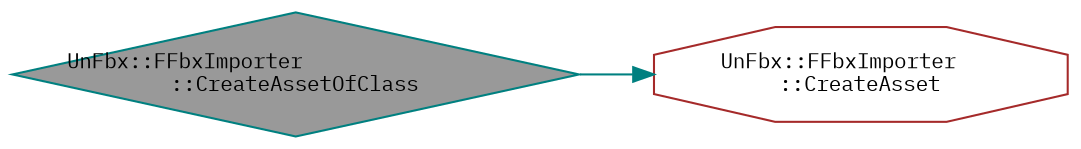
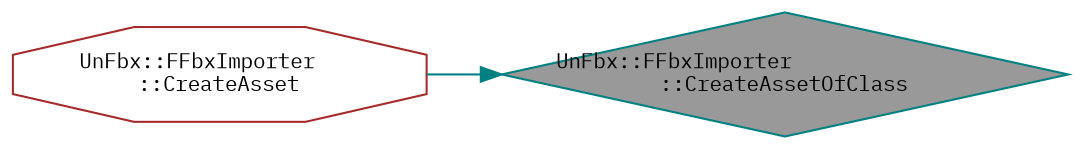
  digraph {
    rankdir=RL
    fontname="IBM Plex Mono"
    node [fontname="IBM Plex Mono" fontsize=10 style=filled]
    n1 [color=teal fillcolor=grey60 fontcolor=black height=0.2 label="UnFbx::FFbxImporter\l::CreateAssetOfClass" shape=diamond width=0.4]
    n2 [color=brown fillcolor=white height=0.2 label="UnFbx::FFbxImporter\l::CreateAsset" shape=octagon width=0.4]
-   n2 -> n1 [color=teal dir=back fontname="IBM Plex Mono" fontsize=10 labelfontname=Helvetica labelfontsize=10 style=solid]
+   n1 -> n2 [color=teal dir=back fontname="IBM Plex Mono" fontsize=10 labelfontname=Helvetica labelfontsize=10 style=solid]
  }
